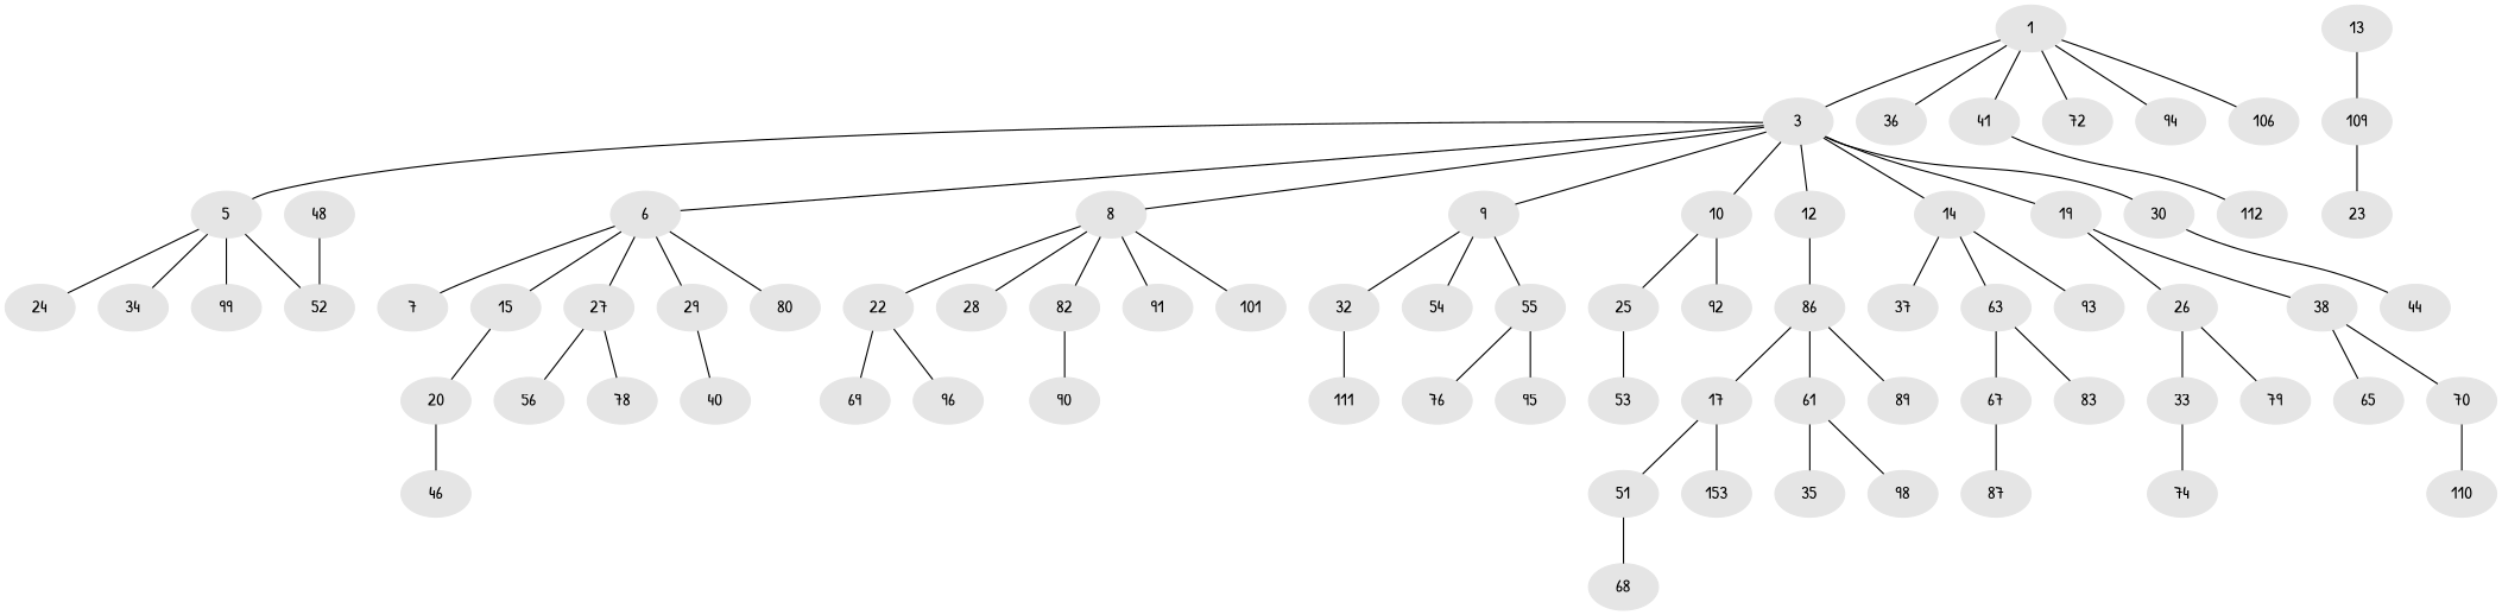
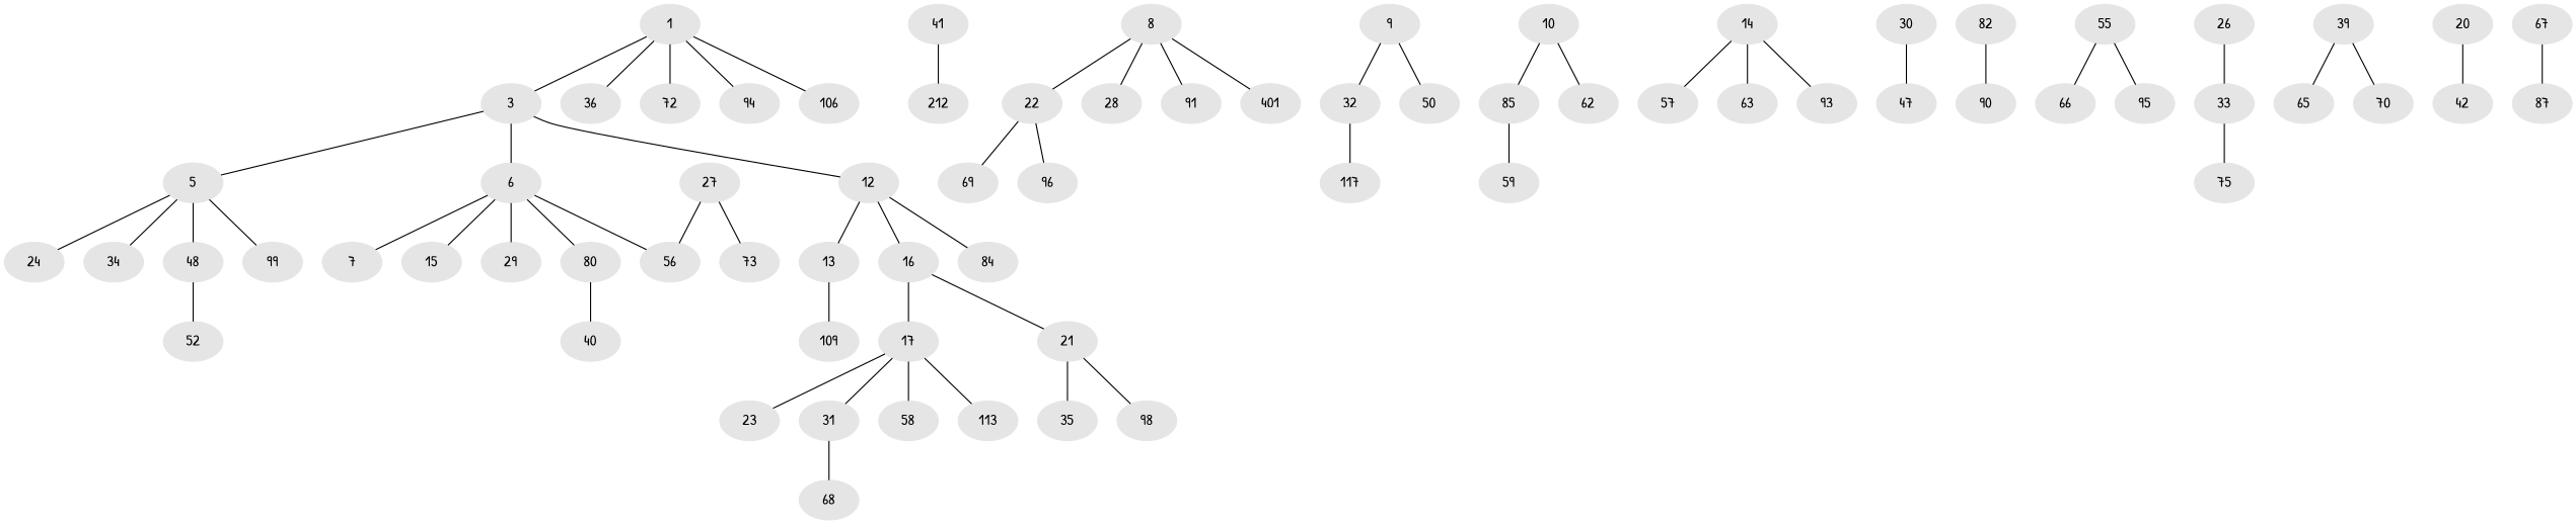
  graph {
    fontname="Patrick Hand"
    node [color=gray90 fontname="Patrick Hand" style=filled]
    edge [fontname="Patrick Hand"]
    1 [super="+2"]
    3 [super="+4"]
    36
    41 [super="+81"]
    72
    94
    106
    5 [super="+60"]
    6 [super="+47"]
    8 [super="+18"]
    9 [super="+11"]
    10 [super="+38"]
    12 [super="+103"]
    14 [super="+45"]
-   19
    30 [super="+51"]
-   112
+   112 [label=212]
    24
    34
    48 [super="+108"]
    99 [super="+104"]
    7
    15
    27 [super="+71"]
    29
    80 [super="+86"]
    22 [super="+43"]
    28
    82
    91
-   101
+   101 [label=401]
    32 [super="+62"]
-   54
+   54 [label=50]
    55 [super="+97"]
-   25 [super="+105"]
-   92
+   25 [super="+105" label=85]
+   92 [label=62]
    13 [super="+37"]
-   16 [super="+42" label=86]
-   57 [label=37]
+   16 [super="+42"]
+   84
+   57
    63 [super="+64"]
    93
    26 [super="+50"]
-   39 [super="+107" label=38]
-   44 [super="+102"]
+   39 [super="+107"]
+   44 [super="+102" label=47]
    52
    20
    56
-   73 [super="+78" label=78]
+   73 [super="+78"]
    40
    69
    96
    90
-   111
-   76 [super="+77"]
+   111 [label=117]
+   76 [super="+77" label=66]
    95
-   53 [super="+59"]
+   53 [super="+59" label=59]
    109
    17 [super="+61"]
-   21 [super="+88" label=61]
-   89
+   21 [super="+88"]
    67 [super="+85"]
-   83
-   46
+   46 [label=42]
    23 [super="+75"]
-   31 [label=51]
-   113 [super="+114" label=153]
+   31
+   58
+   113 [super="+114"]
    35
    98
    68 [super="+100"]
    33 [super="+66"]
-   79
    65
    70
-   74
-   110
+   74 [label=75]
    87
    1 -- 3
    1 -- 36
-   1 -- 41
    1 -- 72
    1 -- 94
    1 -- 106
    3 -- 5
    3 -- 6
-   3 -- 8
-   3 -- 9
-   3 -- 10
    3 -- 12
-   3 -- 14
-   3 -- 19
-   3 -- 30
    41 -- 112
    5 -- 24
    5 -- 34
-   5 -- 52
+   5 -- 48
    5 -- 99
    6 -- 7
    6 -- 15
-   6 -- 27
+   6 -- 56
    6 -- 29
    6 -- 80
    8 -- 22
    8 -- 28
-   8 -- 82
    8 -- 91
    8 -- 101
    9 -- 32
    9 -- 54
-   9 -- 55
    10 -- 25
    10 -- 92
+   12 -- 13
    12 -- 16
+   12 -- 84
    14 -- 57
    14 -- 63
    14 -- 93
-   19 -- 26
-   19 -- 39
    30 -- 44
    48 -- 52
-   15 -- 20
    27 -- 56
    27 -- 73
-   29 -- 40
+   80 -- 40
    22 -- 69
    22 -- 96
    82 -- 90
    32 -- 111
    55 -- 76
    55 -- 95
    25 -- 53
    13 -- 109
    16 -- 17
    16 -- 21
-   16 -- 89
-   63 -- 67
-   63 -- 83
    26 -- 33
-   26 -- 79
    39 -- 65
    39 -- 70
    20 -- 46
-   109 -- 23
+   17 -- 23
    17 -- 31
+   17 -- 58
    17 -- 113
    21 -- 35
    21 -- 98
    67 -- 87
    31 -- 68
    33 -- 74
-   70 -- 110
  }
